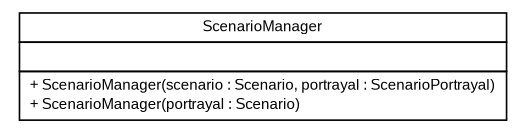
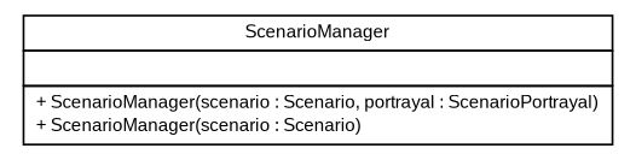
  digraph {
    nodesep=0.25
    ranksep=0.5
-   n1 [fontcolor=black fontname=arial fontsize=9.0 label=<<table title="es.upm.dit.gsi.shanks.model.ScenarioManager" border="0" cellborder="1" cellspacing="0" cellpadding="2" port="p" href="./ScenarioManager.html"> 		<tr><td><table border="0" cellspacing="0" cellpadding="1"> <tr><td align="center" balign="center"> ScenarioManager </td></tr> 		</table></td></tr> 		<tr><td><table border="0" cellspacing="0" cellpadding="1"> <tr><td align="left" balign="left">  </td></tr> 		</table></td></tr> 		<tr><td><table border="0" cellspacing="0" cellpadding="1"> <tr><td align="left" balign="left"> + ScenarioManager(scenario : Scenario, portrayal : ScenarioPortrayal) </td></tr> <tr><td align="left" balign="left"> + ScenarioManager(portrayal : Scenario) </td></tr> 		</table></td></tr> 		</table>> shape=plaintext]
+   n1 [fontcolor=black fontname=arial fontsize=9.0 label=<<table title="es.upm.dit.gsi.shanks.model.ScenarioManager" border="0" cellborder="1" cellspacing="0" cellpadding="2" port="p" href="./ScenarioManager.html"> 		<tr><td><table border="0" cellspacing="0" cellpadding="1"> <tr><td align="center" balign="center"> ScenarioManager </td></tr> 		</table></td></tr> 		<tr><td><table border="0" cellspacing="0" cellpadding="1"> <tr><td align="left" balign="left">  </td></tr> 		</table></td></tr> 		<tr><td><table border="0" cellspacing="0" cellpadding="1"> <tr><td align="left" balign="left"> + ScenarioManager(scenario : Scenario, portrayal : ScenarioPortrayal) </td></tr> <tr><td align="left" balign="left"> + ScenarioManager(scenario : Scenario) </td></tr> 		</table></td></tr> 		</table>> shape=plaintext]
  }
